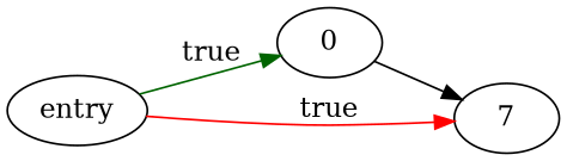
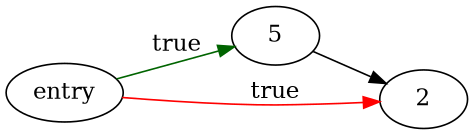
  digraph {
    rankdir=LR
    n1 [label=entry]
-   5 [label=0]
-   7
+   5
+   7 [label=2]
    n1 -> 5 [color=darkgreen label=true]
    n1 -> 7 [color=red label=true]
    5 -> 7
  }
